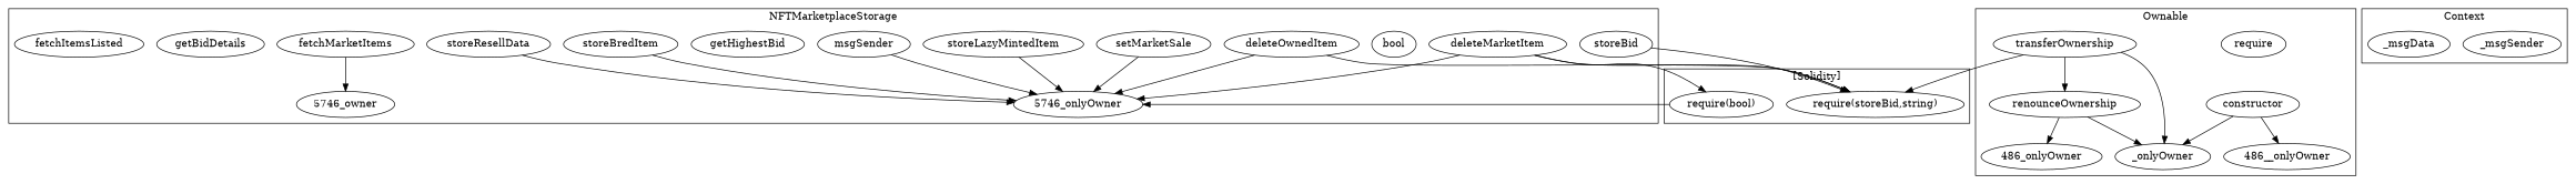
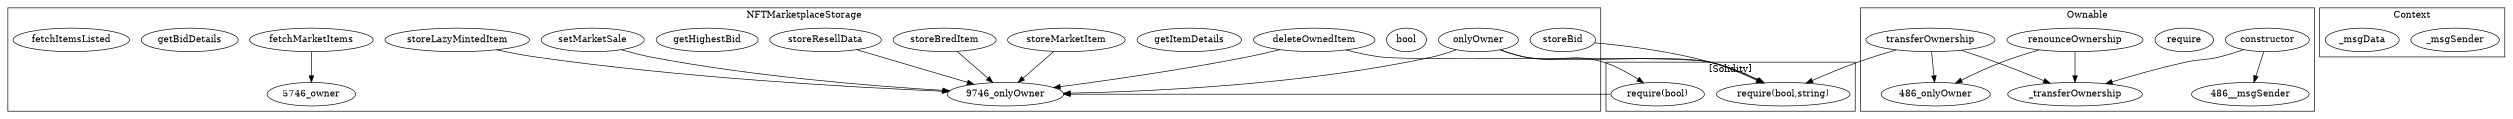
  strict digraph {
    n1 [label=storeLazyMintedItem]
-   "5746_onlyOwner"
-   n3 [label=msgSender]
+   "5746_onlyOwner" [label="9746_onlyOwner"]
+   n3 [label=storeMarketItem]
    n4 [label=bool]
    n5 [label=deleteOwnedItem]
+   n6 [label=getItemDetails]
    n7 [label=storeBid]
    n8 [label=setMarketSale]
    n9 [label=storeBredItem]
    n10 [label=getHighestBid]
    n11 [label=storeResellData]
    n12 [label=fetchMarketItems]
    "5746_owner"
-   n14 [label=deleteMarketItem]
+   n14 [label=onlyOwner]
    n15 [label=getBidDetails]
    n16 [label=fetchItemsListed]
    n17 [label=constructor]
-   n18 [label=_onlyOwner]
-   "486__msgSender" [label="486__onlyOwner"]
+   n18 [label=_transferOwnership]
+   "486__msgSender"
    n20 [label=require]
    n21 [label=transferOwnership]
    "486_onlyOwner"
    n23 [label=renounceOwnership]
    n24 [label=_msgSender]
    n25 [label=_msgData]
-   "require(bool,string)" [label="require(storeBid,string)"]
+   "require(bool,string)"
    "require(bool)"
    subgraph cluster_1 {
      label=NFTMarketplaceStorage
      n1
      "5746_onlyOwner"
      n3
      n4
      n5
+     n6
      n7
      n8
      n9
      n10
      n11
      n12
      "5746_owner"
      n14
      n15
      n16
    }
    subgraph cluster_2 {
      label=Ownable
      n17
      n18
      "486__msgSender"
      n20
      n21
      "486_onlyOwner"
      n23
    }
    subgraph cluster_3 {
      label=Context
      n24
      n25
    }
    subgraph cluster_4 {
      label="[Solidity]"
      "require(bool,string)"
      "require(bool)"
    }
    n1 -> "5746_onlyOwner"
    n3 -> "5746_onlyOwner"
    n5 -> "5746_onlyOwner"
    n5 -> "require(bool,string)"
    n7 -> "require(bool,string)"
    n8 -> "5746_onlyOwner"
    n9 -> "5746_onlyOwner"
    n11 -> "5746_onlyOwner"
    n12 -> "5746_owner"
    n14 -> "5746_onlyOwner"
    n14 -> "require(bool,string)"
    n14 -> "require(bool)"
    n17 -> n18
    n17 -> "486__msgSender"
    n21 -> n18
-   n21 -> n23
+   n21 -> "486_onlyOwner"
    n21 -> "require(bool,string)"
    n23 -> n18
    n23 -> "486_onlyOwner"
    "require(bool)" -> "5746_onlyOwner"
  }
